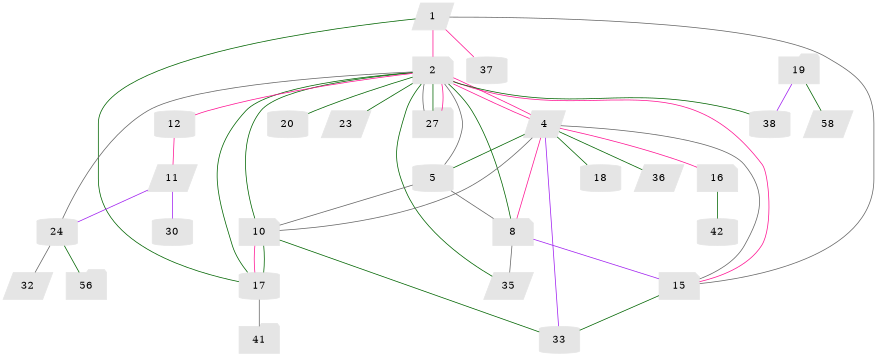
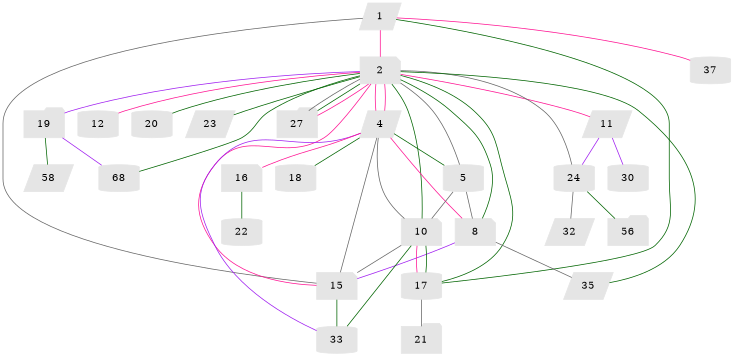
  graph {
    node [color=gray90 shape=cylinder style=filled]
    edge [color=darkgreen]
    1 [shape=parallelogram super="+34"]
    2 [shape=note super="+3+26+52"]
    15 [shape=note super="+44"]
    17 [super="+40+49+39"]
    37
    4 [shape=parallelogram super="+9+14+28+50+45+46+7+6+13"]
    5 [super="+29"]
    8 [shape=note super="+54"]
    10 [shape=note]
    11 [shape=parallelogram]
    12
    19 [shape=folder]
    20
    23 [shape=parallelogram]
    24
    27 [shape=folder]
    35 [shape=parallelogram]
-   38
+   38 [label=68]
    33
-   21 [shape=folder label=41]
+   21 [shape=folder]
    16 [shape=note]
    18
-   36 [shape=parallelogram]
    30
    58 [shape=parallelogram]
    32 [shape=parallelogram]
    56 [shape=folder]
-   22 [label=42]
+   22
    1 -- 2 [color=deeppink weight=2]
    1 -- 15 [color=gray40]
    1 -- 17
    1 -- 37 [color=deeppink]
    2 -- 15 [color=deeppink]
    2 -- 17
    2 -- 4 [color=deeppink weight=3]
    2 -- 4 [color=deeppink]
    2 -- 5 [color=gray40]
    2 -- 8
    2 -- 10 [weight=2]
-   12 -- 11 [color=deeppink]
+   2 -- 11 [color=deeppink]
    2 -- 12 [color=deeppink]
+   2 -- 19 [color=purple]
    2 -- 20
    2 -- 23
    2 -- 24 [color=gray40]
    2 -- 27 [color=gray40]
    2 -- 27
    2 -- 27 [color=deeppink]
    2 -- 35
    2 -- 38
    15 -- 33
    17 -- 21 [color=gray40]
    4 -- 15 [color=gray40]
    4 -- 5
    4 -- 8 [color=deeppink]
    4 -- 10 [color=gray40]
    4 -- 33 [color=purple]
    4 -- 16 [color=deeppink]
    4 -- 18
-   4 -- 36
    5 -- 8 [color=gray40]
    5 -- 10 [color=gray40]
    8 -- 15 [color=purple weight=2]
    8 -- 35 [color=gray40]
+   10 -- 15 [color=gray40]
    10 -- 17 [color=deeppink weight=2]
    10 -- 17
    10 -- 33
    11 -- 24 [color=purple]
    11 -- 30 [color=purple]
    19 -- 38 [color=purple]
    19 -- 58
    24 -- 32 [color=gray40]
    24 -- 56
    16 -- 22
  }
